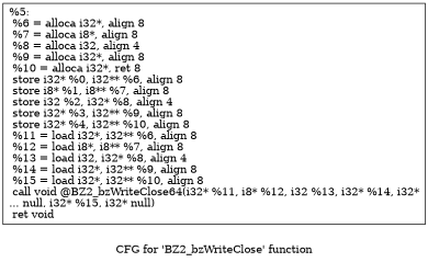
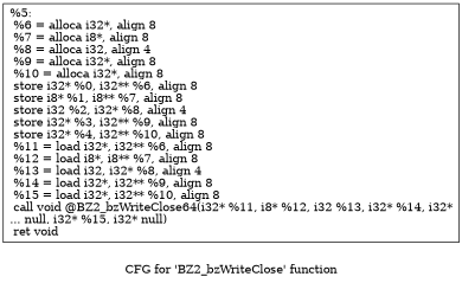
  digraph {
    label="CFG for 'BZ2_bzWriteClose' function"
-   n1 [label="{%5:\l  %6 = alloca i32*, align 8\l  %7 = alloca i8*, align 8\l  %8 = alloca i32, align 4\l  %9 = alloca i32*, align 8\l  %10 = alloca i32*, ret 8\l  store i32* %0, i32** %6, align 8\l  store i8* %1, i8** %7, align 8\l  store i32 %2, i32* %8, align 4\l  store i32* %3, i32** %9, align 8\l  store i32* %4, i32** %10, align 8\l  %11 = load i32*, i32** %6, align 8\l  %12 = load i8*, i8** %7, align 8\l  %13 = load i32, i32* %8, align 4\l  %14 = load i32*, i32** %9, align 8\l  %15 = load i32*, i32** %10, align 8\l  call void @BZ2_bzWriteClose64(i32* %11, i8* %12, i32 %13, i32* %14, i32*\l... null, i32* %15, i32* null)\l  ret void\l}" shape=record]
+   n1 [label="{%5:\l  %6 = alloca i32*, align 8\l  %7 = alloca i8*, align 8\l  %8 = alloca i32, align 4\l  %9 = alloca i32*, align 8\l  %10 = alloca i32*, align 8\l  store i32* %0, i32** %6, align 8\l  store i8* %1, i8** %7, align 8\l  store i32 %2, i32* %8, align 4\l  store i32* %3, i32** %9, align 8\l  store i32* %4, i32** %10, align 8\l  %11 = load i32*, i32** %6, align 8\l  %12 = load i8*, i8** %7, align 8\l  %13 = load i32, i32* %8, align 4\l  %14 = load i32*, i32** %9, align 8\l  %15 = load i32*, i32** %10, align 8\l  call void @BZ2_bzWriteClose64(i32* %11, i8* %12, i32 %13, i32* %14, i32*\l... null, i32* %15, i32* null)\l  ret void\l}" shape=record]
  }
